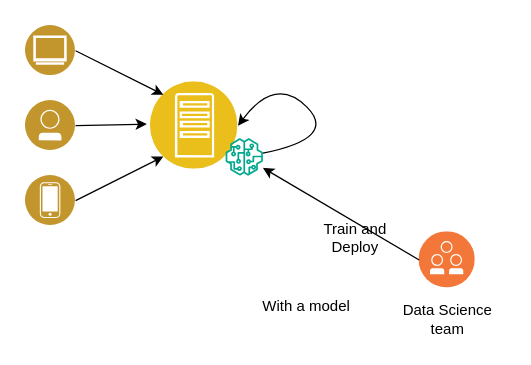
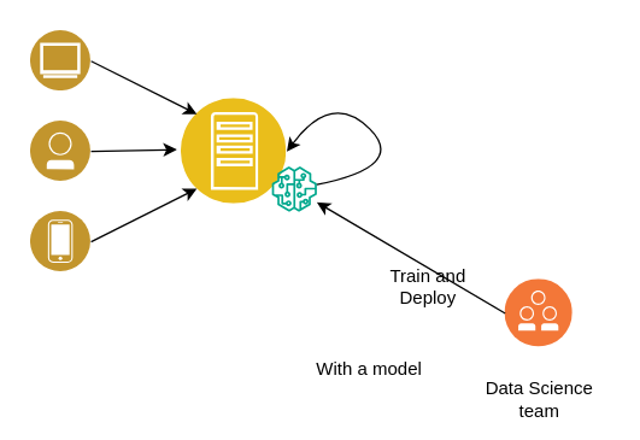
  <mxCell id="0" />
  <mxCell id="1" parent="0" />
  <mxCell id="2" value="" style="image;aspect=fixed;perimeter=ellipsePerimeter;html=1;align=center;shadow=0;dashed=0;fontColor=#4277BB;labelBackgroundColor=default;fontSize=12;spacingTop=3;image=img/lib/ibm/users/browser.svg;" vertex="1" parent="1"><mxGeometry x="20" y="20" width="40" height="40" as="geometry" /></mxCell>
  <mxCell id="3" value="" style="image;aspect=fixed;perimeter=ellipsePerimeter;html=1;align=center;shadow=0;dashed=0;fontColor=#4277BB;labelBackgroundColor=default;fontSize=12;spacingTop=3;image=img/lib/ibm/users/user.svg;" vertex="1" parent="1"><mxGeometry x="20" y="80" width="40" height="40" as="geometry" /></mxCell>
  <mxCell id="4" value="" style="image;aspect=fixed;perimeter=ellipsePerimeter;html=1;align=center;shadow=0;dashed=0;fontColor=#4277BB;labelBackgroundColor=default;fontSize=12;spacingTop=3;image=img/lib/ibm/users/device.svg;" vertex="1" parent="1"><mxGeometry x="20" y="140" width="40" height="40" as="geometry" /></mxCell>
  <mxCell id="5" value="" style="image;aspect=fixed;perimeter=ellipsePerimeter;html=1;align=center;shadow=0;dashed=0;fontColor=#4277BB;labelBackgroundColor=default;fontSize=12;spacingTop=3;image=img/lib/ibm/applications/app_server.svg;fillColor=#3333FF;" vertex="1" parent="1"><mxGeometry x="120" y="65" width="70" height="70" as="geometry" /></mxCell>
  <mxCell id="6" value="" style="sketch=0;outlineConnect=0;fontColor=#232F3E;gradientColor=none;fillColor=#01A88D;strokeColor=none;dashed=0;verticalLabelPosition=bottom;verticalAlign=top;align=center;html=1;fontSize=12;fontStyle=0;aspect=fixed;pointerEvents=1;shape=mxgraph.aws4.sagemaker_model;" vertex="1" parent="1"><mxGeometry x="180" y="110" width="30" height="30" as="geometry" /></mxCell>
  <mxCell id="7" value="" style="endArrow=classic;html=1;rounded=0;exitX=1;exitY=0.5;exitDx=0;exitDy=0;entryX=0;entryY=0;entryDx=0;entryDy=0;" edge="1" parent="1" source="2" target="5"><mxGeometry width="50" height="50" relative="1" as="geometry"><mxPoint x="100" y="50" as="sourcePoint" /><mxPoint x="150" y="0" as="targetPoint" /></mxGeometry></mxCell>
  <mxCell id="8" value="" style="endArrow=classic;html=1;rounded=0;exitX=1;exitY=0.5;exitDx=0;exitDy=0;entryX=-0.043;entryY=0.482;entryDx=0;entryDy=0;entryPerimeter=0;" edge="1" parent="1" source="3" target="5"><mxGeometry width="50" height="50" relative="1" as="geometry"><mxPoint x="70" y="50" as="sourcePoint" /><mxPoint x="140" y="85" as="targetPoint" /></mxGeometry></mxCell>
  <mxCell id="9" value="" style="endArrow=classic;html=1;rounded=0;exitX=1;exitY=0.5;exitDx=0;exitDy=0;entryX=0;entryY=1;entryDx=0;entryDy=0;" edge="1" parent="1" source="4" target="5"><mxGeometry width="50" height="50" relative="1" as="geometry"><mxPoint x="70" y="110" as="sourcePoint" /><mxPoint x="127" y="109" as="targetPoint" /></mxGeometry></mxCell>
  <mxCell id="10" value="" style="curved=1;endArrow=classic;html=1;rounded=0;entryX=1;entryY=0.5;entryDx=0;entryDy=0;" edge="1" parent="1" source="6" target="5"><mxGeometry width="50" height="50" relative="1" as="geometry"><mxPoint x="220" y="110" as="sourcePoint" /><mxPoint x="270" y="60" as="targetPoint" /><Array as="points"><mxPoint x="270" y="110" /><mxPoint x="220" y="60" /></Array></mxGeometry></mxCell>
  <mxCell id="11" value="" style="image;aspect=fixed;perimeter=ellipsePerimeter;html=1;align=center;shadow=0;dashed=0;fontColor=#4277BB;labelBackgroundColor=default;fontSize=12;spacingTop=3;image=img/lib/ibm/devops/collaborative_development.svg;" vertex="1" parent="1"><mxGeometry x="335" y="185" width="45" height="45" as="geometry" /></mxCell>
  <mxCell id="12" value="With a model" style="text;html=1;strokeColor=none;fillColor=none;align=center;verticalAlign=middle;whiteSpace=wrap;rounded=0;" vertex="1" parent="1"><mxGeometry x="200" y="230" width="90" height="30" as="geometry" /></mxCell>
  <mxCell id="13" value="" style="endArrow=classic;html=1;rounded=0;exitX=0;exitY=0.5;exitDx=0;exitDy=0;strokeColor=#000000;" edge="1" parent="1" source="11" target="6"><mxGeometry width="50" height="50" relative="1" as="geometry"><mxPoint x="430" y="210" as="sourcePoint" /><mxPoint x="350" y="100" as="targetPoint" /></mxGeometry></mxCell>
- <mxCell id="14" value="Data Science team" style="text;html=1;strokeColor=none;fillColor=none;align=center;verticalAlign=middle;whiteSpace=wrap;rounded=0;" vertex="1" parent="1"><mxGeometry x="312.5" y="240" width="90" height="30" as="geometry" /></mxCell>
+ <mxCell id="14" value="Data Science team" style="text;html=1;strokeColor=none;fillColor=none;align=center;verticalAlign=middle;whiteSpace=wrap;rounded=0;" vertex="1" parent="1"><mxGeometry x="312.5" y="250" width="90" height="30" as="geometry" /></mxCell>
  <mxCell id="15" value="Train and Deploy" style="text;html=1;strokeColor=none;fillColor=none;align=center;verticalAlign=middle;whiteSpace=wrap;rounded=0;" vertex="1" parent="1"><mxGeometry x="239" y="175" width="90" height="30" as="geometry" /></mxCell>
